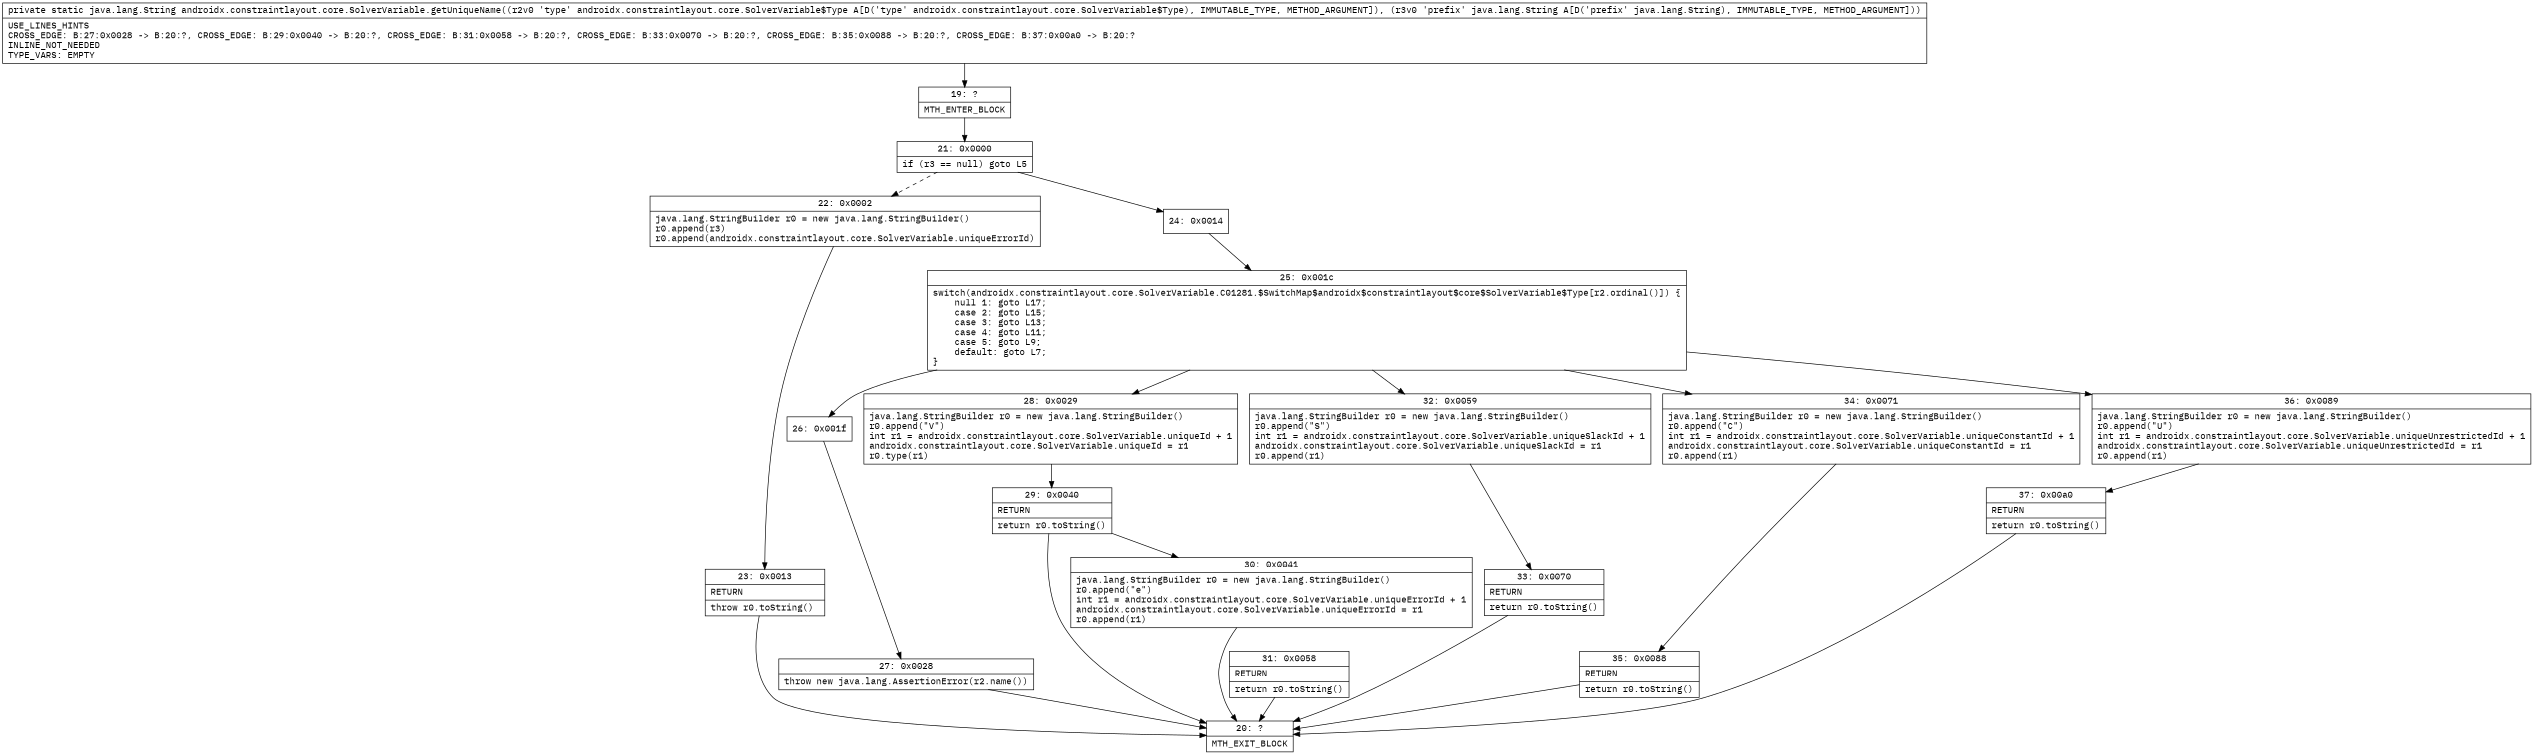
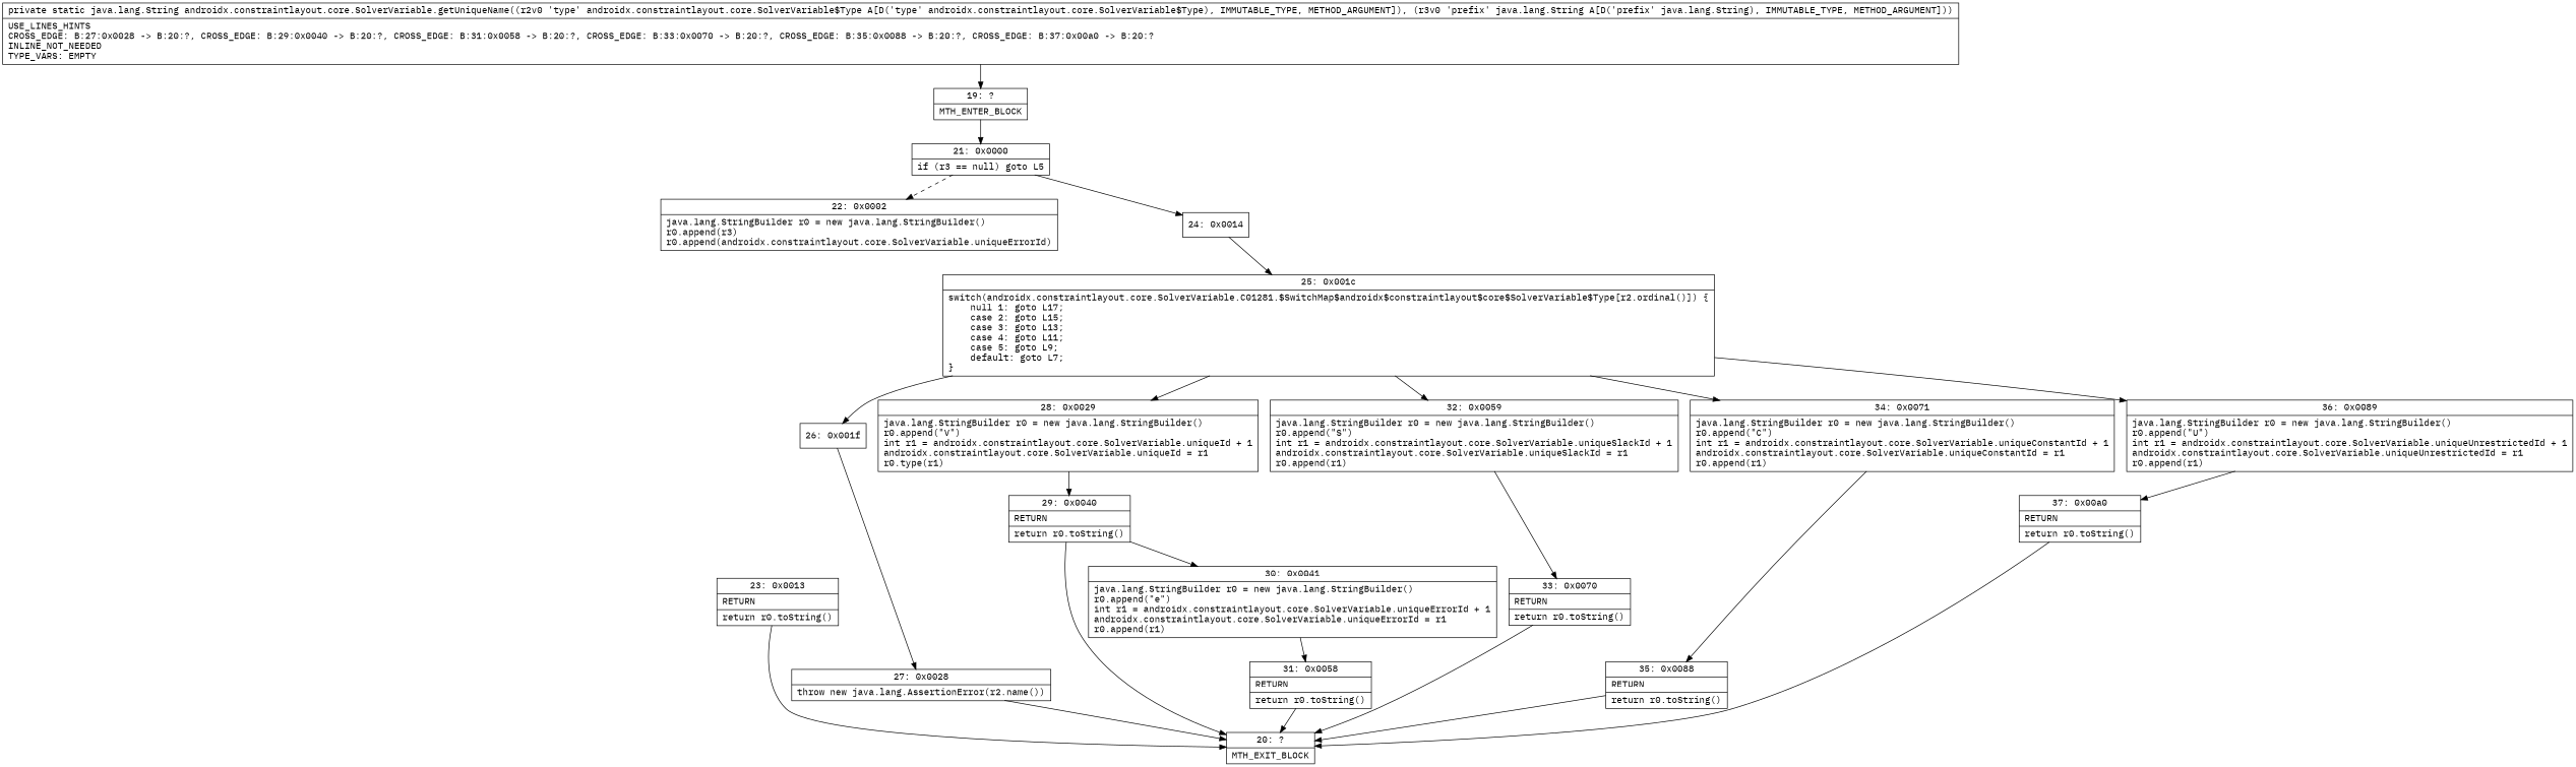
  digraph {
    fontname="IBM Plex Mono"
    node [fontname="IBM Plex Mono" shape=record]
    edge [fontname="IBM Plex Mono"]
    n1 [label="{19\:\ ?|MTH_ENTER_BLOCK\l}"]
    n2 [label="{21\:\ 0x0000|if (r3 == null) goto L5\l}"]
    n3 [label="{22\:\ 0x0002|java.lang.StringBuilder r0 = new java.lang.StringBuilder()\lr0.append(r3)\lr0.append(androidx.constraintlayout.core.SolverVariable.uniqueErrorId)\l}"]
    n4 [label="{24\:\ 0x0014}"]
-   n5 [label="{23\:\ 0x0013|RETURN\l|throw r0.toString()\l}"]
+   n5 [label="{23\:\ 0x0013|RETURN\l|return r0.toString()\l}"]
    n6 [label="{25\:\ 0x001c|switch(androidx.constraintlayout.core.SolverVariable.C01281.$SwitchMap$androidx$constraintlayout$core$SolverVariable$Type[r2.ordinal()]) \{\l    null 1: goto L17;\l    case 2: goto L15;\l    case 3: goto L13;\l    case 4: goto L11;\l    case 5: goto L9;\l    default: goto L7;\l\}\l}"]
    n7 [label="{20\:\ ?|MTH_EXIT_BLOCK\l}"]
    n8 [label="{26\:\ 0x001f}"]
    n9 [label="{28\:\ 0x0029|java.lang.StringBuilder r0 = new java.lang.StringBuilder()\lr0.append(\"V\")\lint r1 = androidx.constraintlayout.core.SolverVariable.uniqueId + 1\landroidx.constraintlayout.core.SolverVariable.uniqueId = r1\lr0.type(r1)\l}"]
    n10 [label="{32\:\ 0x0059|java.lang.StringBuilder r0 = new java.lang.StringBuilder()\lr0.append(\"S\")\lint r1 = androidx.constraintlayout.core.SolverVariable.uniqueSlackId + 1\landroidx.constraintlayout.core.SolverVariable.uniqueSlackId = r1\lr0.append(r1)\l}"]
    n11 [label="{34\:\ 0x0071|java.lang.StringBuilder r0 = new java.lang.StringBuilder()\lr0.append(\"C\")\lint r1 = androidx.constraintlayout.core.SolverVariable.uniqueConstantId + 1\landroidx.constraintlayout.core.SolverVariable.uniqueConstantId = r1\lr0.append(r1)\l}"]
    n12 [label="{36\:\ 0x0089|java.lang.StringBuilder r0 = new java.lang.StringBuilder()\lr0.append(\"U\")\lint r1 = androidx.constraintlayout.core.SolverVariable.uniqueUnrestrictedId + 1\landroidx.constraintlayout.core.SolverVariable.uniqueUnrestrictedId = r1\lr0.append(r1)\l}"]
    n13 [label="{27\:\ 0x0028|throw new java.lang.AssertionError(r2.name())\l}"]
    n14 [label="{29\:\ 0x0040|RETURN\l|return r0.toString()\l}"]
    n15 [label="{30\:\ 0x0041|java.lang.StringBuilder r0 = new java.lang.StringBuilder()\lr0.append(\"e\")\lint r1 = androidx.constraintlayout.core.SolverVariable.uniqueErrorId + 1\landroidx.constraintlayout.core.SolverVariable.uniqueErrorId = r1\lr0.append(r1)\l}"]
    n16 [label="{31\:\ 0x0058|RETURN\l|return r0.toString()\l}"]
    n17 [label="{33\:\ 0x0070|RETURN\l|return r0.toString()\l}"]
    n18 [label="{35\:\ 0x0088|RETURN\l|return r0.toString()\l}"]
    n19 [label="{37\:\ 0x00a0|RETURN\l|return r0.toString()\l}"]
    n20 [label="{private static java.lang.String androidx.constraintlayout.core.SolverVariable.getUniqueName((r2v0 'type' androidx.constraintlayout.core.SolverVariable$Type A[D('type' androidx.constraintlayout.core.SolverVariable$Type), IMMUTABLE_TYPE, METHOD_ARGUMENT]), (r3v0 'prefix' java.lang.String A[D('prefix' java.lang.String), IMMUTABLE_TYPE, METHOD_ARGUMENT]))  | USE_LINES_HINTS\lCROSS_EDGE: B:27:0x0028 \-\> B:20:?, CROSS_EDGE: B:29:0x0040 \-\> B:20:?, CROSS_EDGE: B:31:0x0058 \-\> B:20:?, CROSS_EDGE: B:33:0x0070 \-\> B:20:?, CROSS_EDGE: B:35:0x0088 \-\> B:20:?, CROSS_EDGE: B:37:0x00a0 \-\> B:20:?\lINLINE_NOT_NEEDED\lTYPE_VARS: EMPTY\l}"]
    n1 -> n2
    n2 -> n3 [style=dashed]
    n2 -> n4
-   n3 -> n5
    n4 -> n6
    n5 -> n7
    n6 -> n8
    n6 -> n9
    n6 -> n10
    n6 -> n11
    n6 -> n12
    n8 -> n13
    n9 -> n14
    n10 -> n17
    n11 -> n18
    n12 -> n19
    n13 -> n7
    n14 -> n7
    n14 -> n15
-   n15 -> n7
+   n15 -> n16
    n16 -> n7
    n17 -> n7
    n18 -> n7
    n19 -> n7
    n20 -> n1
  }
